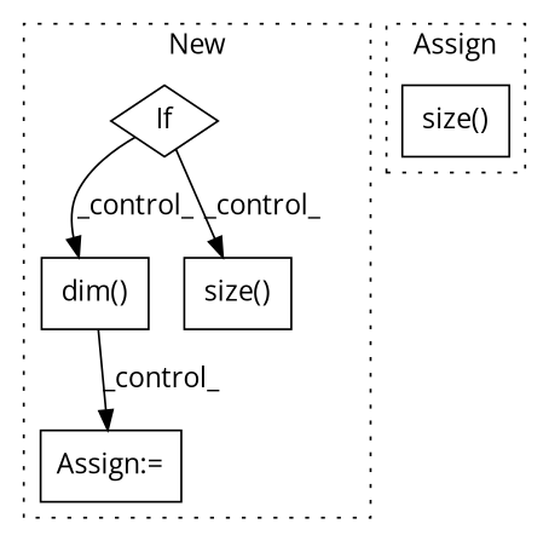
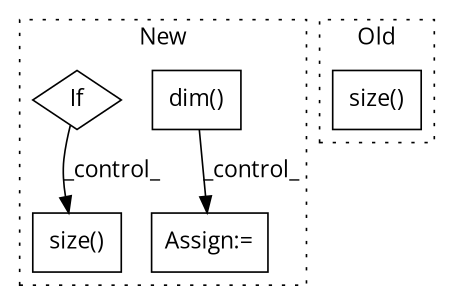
  digraph {
    fontname="Open Sans"
    node [a=75 fontname="Open Sans" l=3 shape=box]
    edge [fontname="Open Sans"]
    n1 [l=7 label="dim()" s=1470]
    n2 [a=96 label=If s=1360 shape=diamond]
    n3 [a=68 label="Assign:=" s=1424]
    n4 [l=8 label="size()" s=1518]
    n5 [l=8 label="size()" s=1305]
    subgraph cluster_1 {
      label=New
      style=dotted
      n1
      n2
      n3
      n4
    }
    subgraph cluster_2 {
-     label=Assign
+     label=Old
      style=dotted
      n5
    }
    n1 -> n3 [label=_control_]
-   n2 -> n1 [label=_control_]
    n2 -> n4 [label=_control_]
  }
